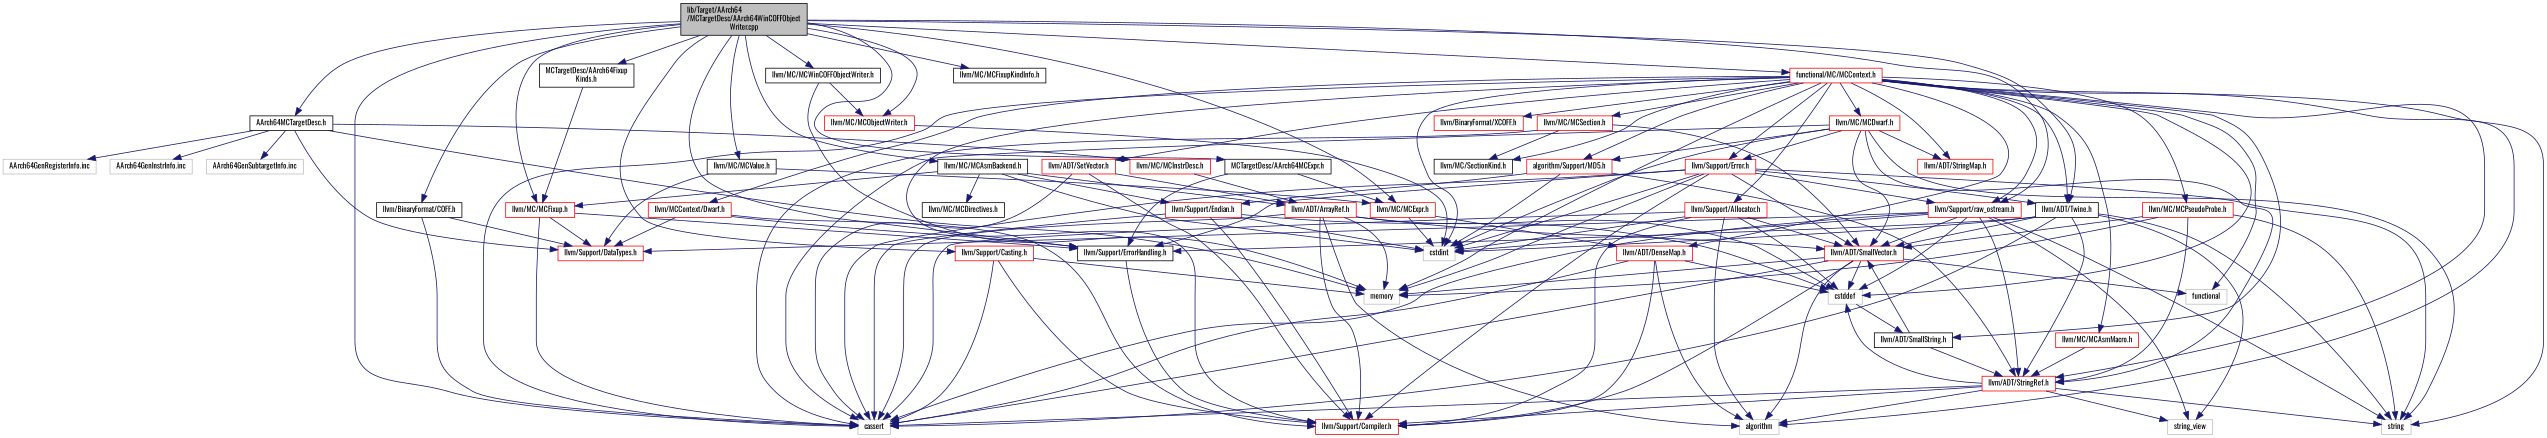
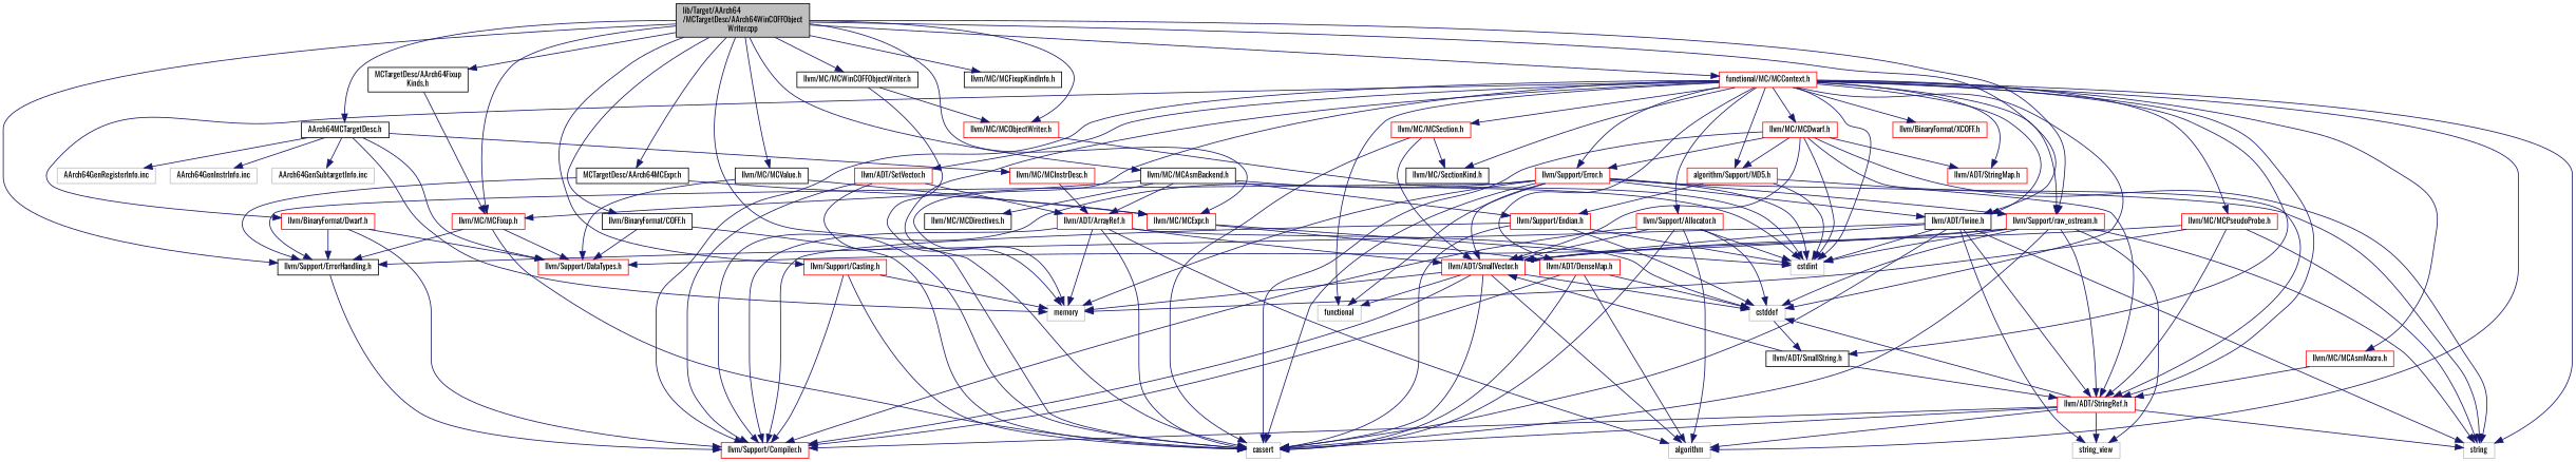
  digraph {
    fontname=Oswald
    node [color=red fontname=Oswald fontsize=10 shape=record]
    edge [color=midnightblue fontname=Oswald fontsize=10 labelfontname=Helvetica labelfontsize=10 style=solid]
    n1 [color=black fillcolor=grey75 fontcolor=black height=0.2 label="lib/Target/AArch64\l/MCTargetDesc/AArch64WinCOFFObject\lWriter.cpp" style=filled width=0.4]
    n2 [color=black height=0.2 label="AArch64MCTargetDesc.h" width=0.4]
    n3 [color=grey75 height=0.2 label=cassert width=0.4]
    n4 [color=black height=0.2 label="MCTargetDesc/AArch64Fixup\lKinds.h" width=0.4]
    n5 [height=0.2 label="llvm/MC/MCFixup.h" width=0.4]
    n6 [color=black height=0.2 label="llvm/Support/ErrorHandling.h" width=0.4]
    n7 [color=black height=0.2 label="MCTargetDesc/AArch64MCExpr.h" width=0.4]
    n8 [height=0.2 label="llvm/MC/MCExpr.h" width=0.4]
    n9 [color=black height=0.2 label="llvm/ADT/Twine.h" width=0.4]
    n10 [color=black height=0.2 label="llvm/BinaryFormat/COFF.h" width=0.4]
    n11 [color=black height=0.2 label="llvm/MC/MCAsmBackend.h" width=0.4]
    n12 [height=0.2 label="functional/MC/MCContext.h" width=0.4]
    n13 [height=0.2 label="llvm/Support/raw_ostream.h" width=0.4]
    n14 [color=black height=0.2 label="llvm/MC/MCFixupKindInfo.h" width=0.4]
    n15 [height=0.2 label="llvm/MC/MCObjectWriter.h" width=0.4]
    n16 [color=black height=0.2 label="llvm/MC/MCValue.h" width=0.4]
    n17 [color=black height=0.2 label="llvm/MC/MCWinCOFFObjectWriter.h" width=0.4]
    n18 [height=0.2 label="llvm/Support/Casting.h" width=0.4]
    n19 [height=0.2 label="llvm/MC/MCInstrDesc.h" width=0.4]
    n20 [color=grey75 height=0.2 label=memory width=0.4]
    n21 [height=0.2 label="llvm/Support/DataTypes.h" width=0.4]
    n22 [color=grey75 height=0.2 label="AArch64GenRegisterInfo.inc" width=0.4]
    n23 [color=grey75 height=0.2 label="AArch64GenInstrInfo.inc" width=0.4]
    n24 [color=grey75 height=0.2 label="AArch64GenSubtargetInfo.inc" width=0.4]
    n25 [height=0.2 label="llvm/Support/Compiler.h" width=0.4]
    n26 [height=0.2 label="llvm/ADT/DenseMap.h" width=0.4]
    n27 [color=grey75 height=0.2 label=cstdint width=0.4]
    n28 [height=0.2 label="llvm/ADT/SmallVector.h" width=0.4]
    n29 [height=0.2 label="llvm/ADT/StringRef.h" width=0.4]
    n30 [color=grey75 height=0.2 label=string width=0.4]
    n31 [color=grey75 height=0.2 label=string_view width=0.4]
    n32 [height=0.2 label="llvm/ADT/ArrayRef.h" width=0.4]
    n33 [color=black height=0.2 label="llvm/MC/MCDirectives.h" width=0.4]
    n34 [height=0.2 label="llvm/Support/Endian.h" width=0.4]
    n35 [color=grey75 height=0.2 label=algorithm width=0.4]
    n36 [color=grey75 height=0.2 label=cstddef width=0.4]
    n37 [color=grey75 height=0.2 label=functional width=0.4]
    n38 [height=0.2 label="llvm/ADT/SetVector.h" width=0.4]
    n39 [color=black height=0.2 label="llvm/ADT/SmallString.h" width=0.4]
    n40 [height=0.2 label="llvm/ADT/StringMap.h" width=0.4]
-   n41 [height=0.2 label="llvm/MCContext/Dwarf.h" width=0.4]
+   n41 [height=0.2 label="llvm/BinaryFormat/Dwarf.h" width=0.4]
    n42 [height=0.2 label="llvm/BinaryFormat/XCOFF.h" width=0.4]
    n43 [height=0.2 label="llvm/MC/MCAsmMacro.h" width=0.4]
    n44 [height=0.2 label="llvm/MC/MCDwarf.h" width=0.4]
    n45 [height=0.2 label="llvm/Support/Error.h" width=0.4]
    n46 [height=0.2 label="algorithm/Support/MD5.h" width=0.4]
    n47 [height=0.2 label="llvm/MC/MCPseudoProbe.h" width=0.4]
    n48 [height=0.2 label="llvm/MC/MCSection.h" width=0.4]
    n49 [color=black height=0.2 label="llvm/MC/SectionKind.h" width=0.4]
    n50 [height=0.2 label="llvm/Support/Allocator.h" width=0.4]
    n1 -> n2
    n1 -> n3
    n1 -> n4
    n1 -> n5
    n1 -> n6
    n1 -> n7
    n1 -> n8
    n1 -> n9
    n1 -> n10
    n1 -> n11
    n1 -> n12
    n1 -> n13
    n1 -> n14
    n1 -> n15
    n1 -> n16
    n1 -> n17
    n1 -> n18
    n2 -> n19
    n2 -> n20
    n2 -> n21
    n2 -> n22
    n2 -> n23
    n2 -> n24
    n4 -> n5
    n5 -> n3
    n5 -> n6
    n5 -> n21
    n6 -> n25
    n7 -> n6
    n7 -> n8
    n8 -> n26
    n8 -> n27
    n9 -> n3
    n9 -> n6
    n9 -> n27
    n9 -> n28
    n9 -> n29
    n9 -> n30
    n9 -> n31
    n10 -> n3
    n10 -> n21
    n11 -> n5
    n11 -> n27
    n11 -> n32
    n11 -> n33
    n11 -> n34
    n12 -> n3
    n12 -> n9
    n12 -> n13
    n12 -> n20
    n12 -> n25
    n12 -> n26
    n12 -> n27
    n12 -> n29
    n12 -> n30
    n12 -> n35
    n12 -> n36
    n12 -> n37
    n12 -> n38
    n12 -> n39
    n12 -> n40
    n12 -> n41
    n12 -> n42
    n12 -> n43
    n12 -> n44
    n12 -> n45
    n12 -> n46
    n12 -> n47
    n12 -> n48
    n12 -> n49
    n12 -> n50
    n13 -> n3
    n13 -> n21
    n13 -> n27
    n13 -> n28
    n13 -> n29
    n13 -> n30
    n13 -> n31
    n13 -> n36
    n15 -> n27
    n16 -> n8
    n16 -> n21
    n17 -> n15
    n17 -> n20
    n18 -> n3
    n18 -> n20
    n18 -> n25
    n19 -> n32
    n26 -> n3
    n26 -> n25
    n26 -> n35
    n26 -> n36
    n28 -> n3
    n28 -> n20
    n28 -> n25
    n28 -> n35
    n28 -> n36
    n28 -> n37
    n29 -> n3
    n29 -> n25
    n29 -> n30
    n29 -> n31
    n29 -> n35
    n29 -> n36
    n32 -> n3
    n32 -> n20
    n32 -> n25
    n32 -> n28
    n32 -> n35
    n32 -> n36
    n34 -> n3
    n34 -> n25
    n34 -> n27
    n34 -> n36
    n36 -> n39
    n38 -> n3
    n38 -> n25
    n38 -> n32
    n39 -> n28
    n39 -> n29
    n41 -> n6
    n41 -> n21
    n41 -> n25
    n43 -> n29
    n44 -> n3
    n44 -> n27
    n44 -> n28
    n44 -> n29
    n44 -> n30
    n44 -> n40
    n44 -> n45
    n44 -> n46
    n45 -> n3
    n45 -> n6
    n45 -> n9
    n45 -> n13
    n45 -> n20
    n45 -> n25
    n45 -> n27
    n45 -> n28
    n45 -> n30
+   n45 -> n37
    n46 -> n27
    n46 -> n29
    n46 -> n34
    n47 -> n20
    n47 -> n28
    n47 -> n29
    n47 -> n30
    n48 -> n3
    n48 -> n28
    n48 -> n49
    n50 -> n3
    n50 -> n25
    n50 -> n27
    n50 -> n28
    n50 -> n35
    n50 -> n36
  }
